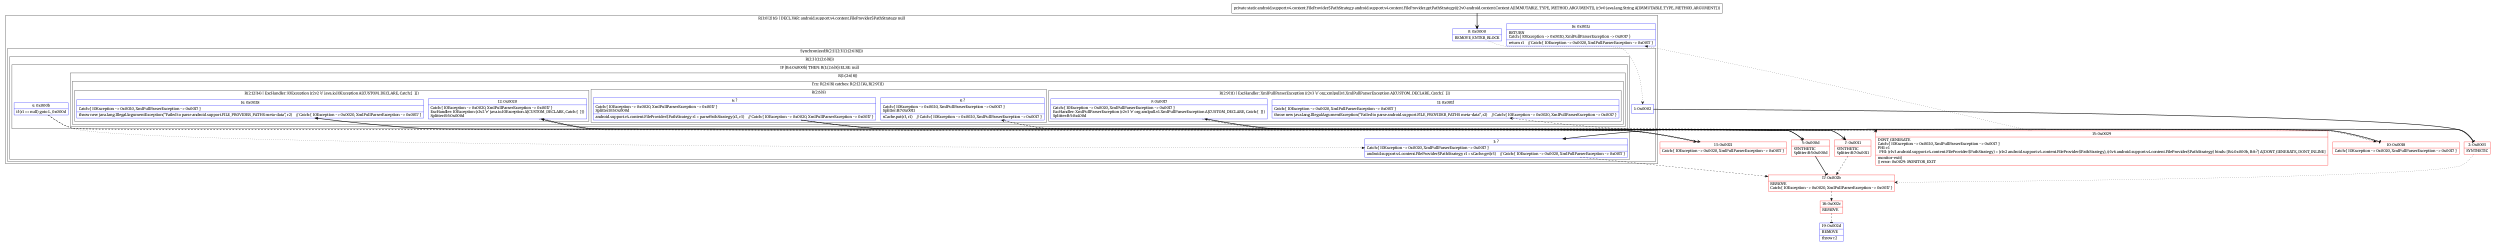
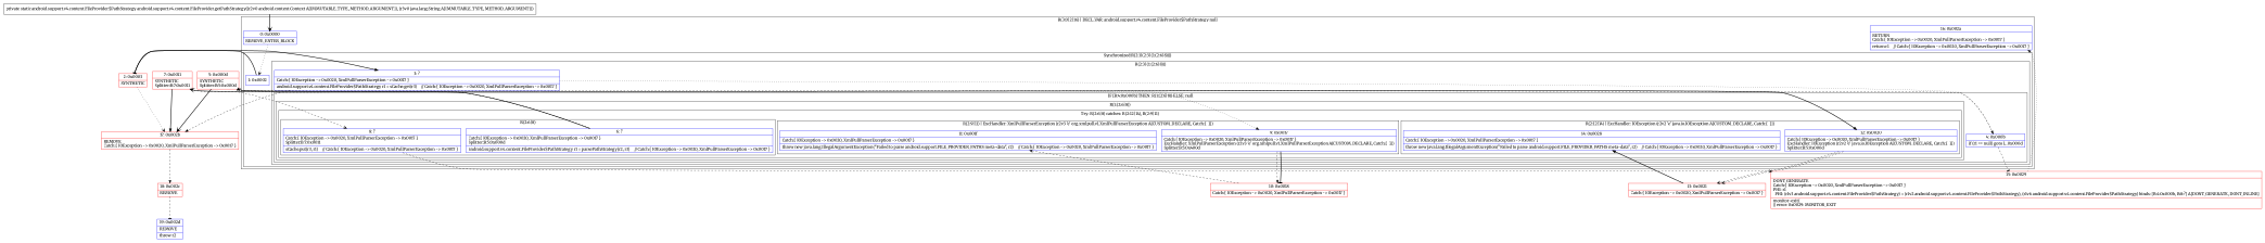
  digraph {
    fontname=Merriweather
    node [color=blue fontname=Merriweather shape=record]
    edge [arrowhead=vee fontname=Merriweather style=dashed]
    n1 [label="{6\:\ ?|Catch:\{ IOException \-\> 0x0020, XmlPullParserException \-\> 0x0017 \}\lSplitter:B:5:0x000d\l|android.support.v4.content.FileProvider$PathStrategy r1 = parsePathStrategy(r2, r3)     \/\/ Catch:\{ IOException \-\> 0x0020, XmlPullParserException \-\> 0x0017 \}\l}"]
    n2 [label="{8\:\ ?|Catch:\{ IOException \-\> 0x0020, XmlPullParserException \-\> 0x0017 \}\lSplitter:B:7:0x0011\l|sCache.put(r3, r1)     \/\/ Catch:\{ IOException \-\> 0x0020, XmlPullParserException \-\> 0x0017 \}\l}"]
    n3 [label="{12\:\ 0x0020|Catch:\{ IOException \-\> 0x0020, XmlPullParserException \-\> 0x0017 \}\lExcHandler: IOException (r2v2 'e' java.io.IOException A[CUSTOM_DECLARE, Catch:\{  \}])\lSplitter:B:5:0x000d\l}"]
    n4 [label="{14\:\ 0x0028|Catch:\{ IOException \-\> 0x0020, XmlPullParserException \-\> 0x0017 \}\l|throw new java.lang.IllegalArgumentException(\"Failed to parse android.support.FILE_PROVIDER_PATHS meta\-data\", r2)     \/\/ Catch:\{ IOException \-\> 0x0020, XmlPullParserException \-\> 0x0017 \}\l}"]
    n5 [label="{9\:\ 0x0017|Catch:\{ IOException \-\> 0x0020, XmlPullParserException \-\> 0x0017 \}\lExcHandler: XmlPullParserException (r2v3 'e' org.xmlpull.v1.XmlPullParserException A[CUSTOM_DECLARE, Catch:\{  \}])\lSplitter:B:5:0x400d\l}"]
    n6 [label="{11\:\ 0x001f|Catch:\{ IOException \-\> 0x0020, XmlPullParserException \-\> 0x0017 \}\l|throw new java.lang.IllegalArgumentException(\"Failed to parse android.support.FILE_PROVIDER_PATHS meta\-data\", r2)     \/\/ Catch:\{ IOException \-\> 0x0020, XmlPullParserException \-\> 0x0017 \}\l}"]
    n7 [label="{4\:\ 0x000b|if (r1 == null) goto L_0x000d\l}"]
    n8 [label="{3\:\ ?|Catch:\{ IOException \-\> 0x0020, XmlPullParserException \-\> 0x0017 \}\l|android.support.v4.content.FileProvider$PathStrategy r1 = sCache.get(r3)     \/\/ Catch:\{ IOException \-\> 0x0020, XmlPullParserException \-\> 0x0017 \}\l}"]
    n9 [label="{1\:\ 0x0002}"]
    n10 [label="{0\:\ 0x0000|REMOVE_ENTER_BLOCK\l}"]
    n11 [label="{16\:\ 0x002a|RETURN\lCatch:\{ IOException \-\> 0x0020, XmlPullParserException \-\> 0x0017 \}\l|return r1     \/\/ Catch:\{ IOException \-\> 0x0020, XmlPullParserException \-\> 0x0017 \}\l}"]
    n12 [color=red label="{5\:\ 0x000d|SYNTHETIC\lSplitter:B:5:0x000d\l}"]
    n13 [color=red label="{7\:\ 0x0011|SYNTHETIC\lSplitter:B:7:0x0011\l}"]
    n14 [color=red label="{15\:\ 0x0029|DONT_GENERATE\lCatch:\{ IOException \-\> 0x0020, XmlPullParserException \-\> 0x0017 \}\lPHI: r1 \l  PHI: (r1v3 android.support.v4.content.FileProvider$PathStrategy) = (r1v2 android.support.v4.content.FileProvider$PathStrategy), (r1v6 android.support.v4.content.FileProvider$PathStrategy) binds: [B:4:0x000b, B:8:?] A[DONT_GENERATE, DONT_INLINE]\l|monitor\-exit(\l\/\/ error: 0x0029: MONITOR_EXIT  \l}"]
    n15 [color=red label="{13\:\ 0x0021|Catch:\{ IOException \-\> 0x0020, XmlPullParserException \-\> 0x0017 \}\l}"]
    n16 [color=red label="{10\:\ 0x0018|Catch:\{ IOException \-\> 0x0020, XmlPullParserException \-\> 0x0017 \}\l}"]
    n17 [color=red label="{17\:\ 0x002b|REMOVE\lCatch:\{ IOException \-\> 0x0020, XmlPullParserException \-\> 0x0017 \}\l}"]
    n18 [color=red label="{2\:\ 0x0003|SYNTHETIC\l}"]
    n19 [color=red label="{18\:\ 0x002c|REMOVE\l}"]
    n20 [label="{19\:\ 0x002d|REMOVE\l|throw r2\l}"]
    n21 [label="{private static android.support.v4.content.FileProvider$PathStrategy android.support.v4.content.FileProvider.getPathStrategy((r2v0 android.content.Context A[IMMUTABLE_TYPE, METHOD_ARGUMENT]), (r3v0 java.lang.String A[IMMUTABLE_TYPE, METHOD_ARGUMENT])) }" color=""]
    subgraph cluster_1 {
      label="R(3:0|2|16) | DECL_VAR: android.support.v4.content.FileProvider$PathStrategy null\l"
      n10
      n11
      subgraph cluster_2 {
        label="Synchronized:R(2:1|(2:3|(1:(2:6|8))))"
        n9
        subgraph cluster_3 {
          label="R(2:3|(1:(2:6|8)))"
          n8
          subgraph cluster_4 {
            label="IF [B:4:0x000b] THEN: R(1:(2:6|8)) ELSE: null"
            n7
            subgraph cluster_5 {
              label="R(1:(2:6|8))"
              subgraph cluster_6 {
                label="Try: R(2:6|8) catches: R(2:12|14), R(2:9|11)"
                subgraph cluster_7 {
                  label="R(2:6|8)"
                  n1
                  n2
                }
                subgraph cluster_8 {
                  label="R(2:12|14) | ExcHandler: IOException (r2v2 'e' java.io.IOException A[CUSTOM_DECLARE, Catch:\{  \}])\l"
                  n3
                  n4
                }
                subgraph cluster_9 {
                  label="R(2:9|11) | ExcHandler: XmlPullParserException (r2v3 'e' org.xmlpull.v1.XmlPullParserException A[CUSTOM_DECLARE, Catch:\{  \}])\l"
                  n5
                  n6
                }
              }
            }
          }
        }
      }
    }
    subgraph cluster_10 {
      label="R(2:12|14) | ExcHandler: IOException (r2v2 'e' java.io.IOException A[CUSTOM_DECLARE, Catch:\{  \}])\l"
    }
    subgraph cluster_11 {
      label="R(2:9|11) | ExcHandler: XmlPullParserException (r2v3 'e' org.xmlpull.v1.XmlPullParserException A[CUSTOM_DECLARE, Catch:\{  \}])\l"
    }
    n1 -> n12
    n1 -> n13 [style=bold]
    n2 -> n14
    n3 -> n15
    n3 -> n15
    n5 -> n16 [arrowhead=normal]
    n5 -> n16 [arrowhead=tee style=bold]
    n7 -> n12 [arrowhead=tee]
    n7 -> n14 [arrowhead=tee]
-   n7 -> n8 [arrowhead=normal style=dotted]
+   n8 -> n7 [arrowhead=normal style=dotted]
    n8 -> n17 [arrowhead=normal]
    n9 -> n18 [arrowhead=tee style=bold]
    n10 -> n9 [style=dotted]
    n12 -> n3 [arrowhead=normal style=bold]
    n12 -> n5 [arrowhead=normal style=dotted]
-   n12 -> n17 [arrowhead=tee style=bold]
+   n12 -> n17 [style=bold]
    n13 -> n2
-   n13 -> n17 [arrowhead=normal]
+   n13 -> n17 [arrowhead=normal style=bold]
    n14 -> n11 [arrowhead=normal style=dotted]
    n15 -> n4 [arrowhead=normal style=bold]
    n16 -> n6
    n17 -> n19 [arrowhead=normal]
    n18 -> n8 [arrowhead=normal style=bold]
    n18 -> n17 [style=dotted]
    n19 -> n20 [arrowhead=tee]
    n21 -> n10 [style=bold]
  }
